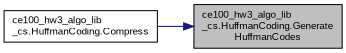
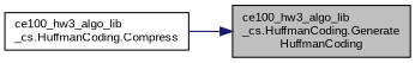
  digraph {
    rankdir=RL
    fontname="Liberation Sans"
    node [color=black fontname="Liberation Sans" fontsize=10 shape=record style=filled]
-   n1 [fillcolor=grey75 fontcolor=black height=0.2 label="ce100_hw3_algo_lib\l_cs.HuffmanCoding.Generate\lHuffmanCodes" width=0.4]
+   n1 [fillcolor=grey75 fontcolor=black height=0.2 label="ce100_hw3_algo_lib\l_cs.HuffmanCoding.Generate\lHuffmanCoding" width=0.4]
    n2 [fillcolor=white height=0.2 label="ce100_hw3_algo_lib\l_cs.HuffmanCoding.Compress" width=0.4]
    n1 -> n2 [color=midnightblue dir=back fontname="Liberation Sans" fontsize=10 labelfontname=Helvetica labelfontsize=10 style=solid]
  }
